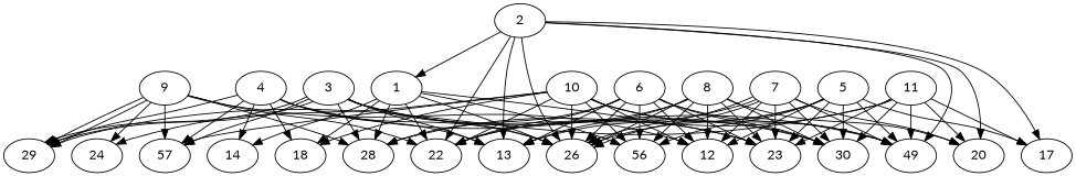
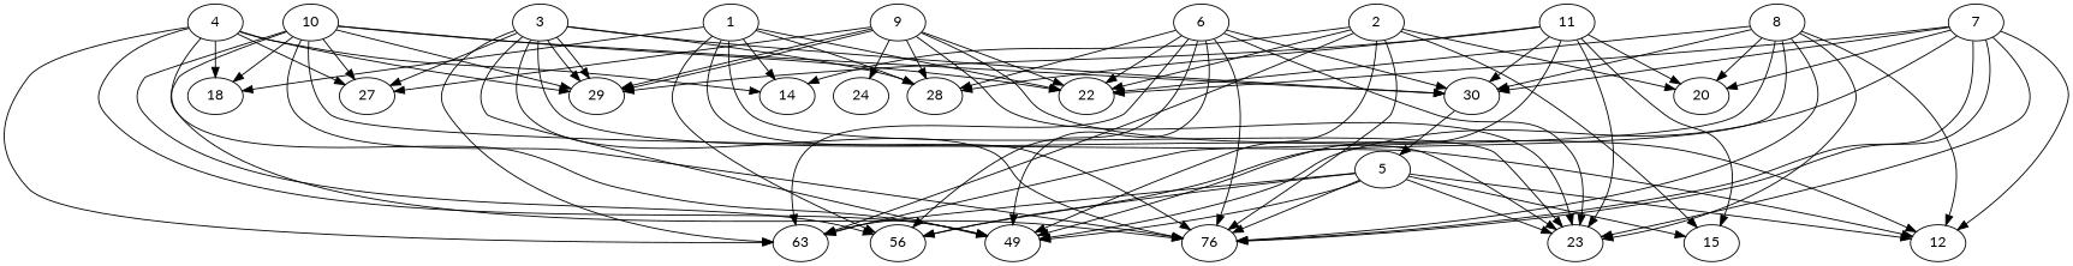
  digraph {
    fontname=Lato
    node [alpha=0.12 fontname=Lato]
    edge [fontname=Lato]
    1 [alpha=0.20 expect_size=13021184]
    14 [alpha=0.11 expect_size=46370816]
    n3 [expect_size=49190912 label=56]
    18 [alpha=0.02 expect_size=50778112]
    22 [alpha=0.19 expect_size=44583936]
    23 [alpha=0.04 expect_size=12564480]
-   26 [alpha=0.04 expect_size=25772032]
+   26 [alpha=0.04 expect_size=25772032 label=76]
    28 [alpha=0.07 expect_size=17072128]
-   13 [expect_size=26425344]
+   13 [expect_size=26425344 label=63]
    2 [expect_size=47370240]
-   17 [alpha=0.04 expect_size=49005568]
+   17 [alpha=0.04 expect_size=49005568 label=15]
    n12 [expect_size=32465920 label=49]
    20 [alpha=0.13 expect_size=18429952]
    29 [alpha=0.07 expect_size=22130688]
    3 [alpha=0.08 expect_size=12352512]
-   27 [alpha=0.11 expect_size=6683648 label=57]
+   27 [alpha=0.11 expect_size=6683648]
    30 [alpha=0.11 expect_size=50589696]
    4 [alpha=0.13 expect_size=46394368]
    5 [alpha=0.08 expect_size=23977984]
    12 [alpha=0.06 expect_size=46474240]
    6 [alpha=0.20 expect_size=45685760]
    7 [alpha=0.01 expect_size=51190784]
    8 [expect_size=27133952]
    9 [alpha=0.14 expect_size=14237696]
    24 [alpha=0.06 expect_size=41596928]
    10 [alpha=0.15 expect_size=15901696]
    11 [alpha=0.16 expect_size=46846976]
    1 -> 14
    1 -> n3
    1 -> 18
    1 -> 22
    1 -> 23
    1 -> 26
    1 -> 28
-   2 -> 1
+   2 -> 14
    2 -> 22
    2 -> 26
    2 -> 13
    2 -> 17
    2 -> n12
    2 -> 20
    3 -> 23
    3 -> 26
    3 -> 28
    3 -> 13
+   3 -> n12
    3 -> 29
    3 -> 29
    3 -> 27
    3 -> 30
    4 -> 14
    4 -> 18
    4 -> 26
    4 -> 13
    4 -> n12
    4 -> 29
    4 -> 27
    5 -> n3
    5 -> 23
    5 -> 26
    5 -> 13
    5 -> 17
    5 -> n12
-   5 -> 30
+   30 -> 5
    5 -> 12
    6 -> n3
    6 -> 22
    6 -> 23
    6 -> 26
    6 -> 28
    6 -> 13
    6 -> n12
    6 -> 30
-   6 -> 12
    7 -> 22
    7 -> 23
    7 -> 26
    7 -> 26
    7 -> n12
    7 -> 20
    7 -> 30
    7 -> 12
    8 -> n3
    8 -> 22
    8 -> 23
    8 -> 26
    8 -> 13
    8 -> 20
    8 -> 30
    8 -> 12
    9 -> 22
+   9 -> 23
    9 -> 28
    9 -> 29
    9 -> 29
    9 -> 27
    9 -> 12
    9 -> 24
    10 -> n3
    10 -> 18
    10 -> 22
    10 -> 26
    10 -> n12
-   10 -> 24
+   10 -> 29
    10 -> 27
    10 -> 30
    10 -> 12
    11 -> 23
    11 -> 28
    11 -> 17
    11 -> n12
    11 -> 20
    11 -> 29
    11 -> 30
  }
